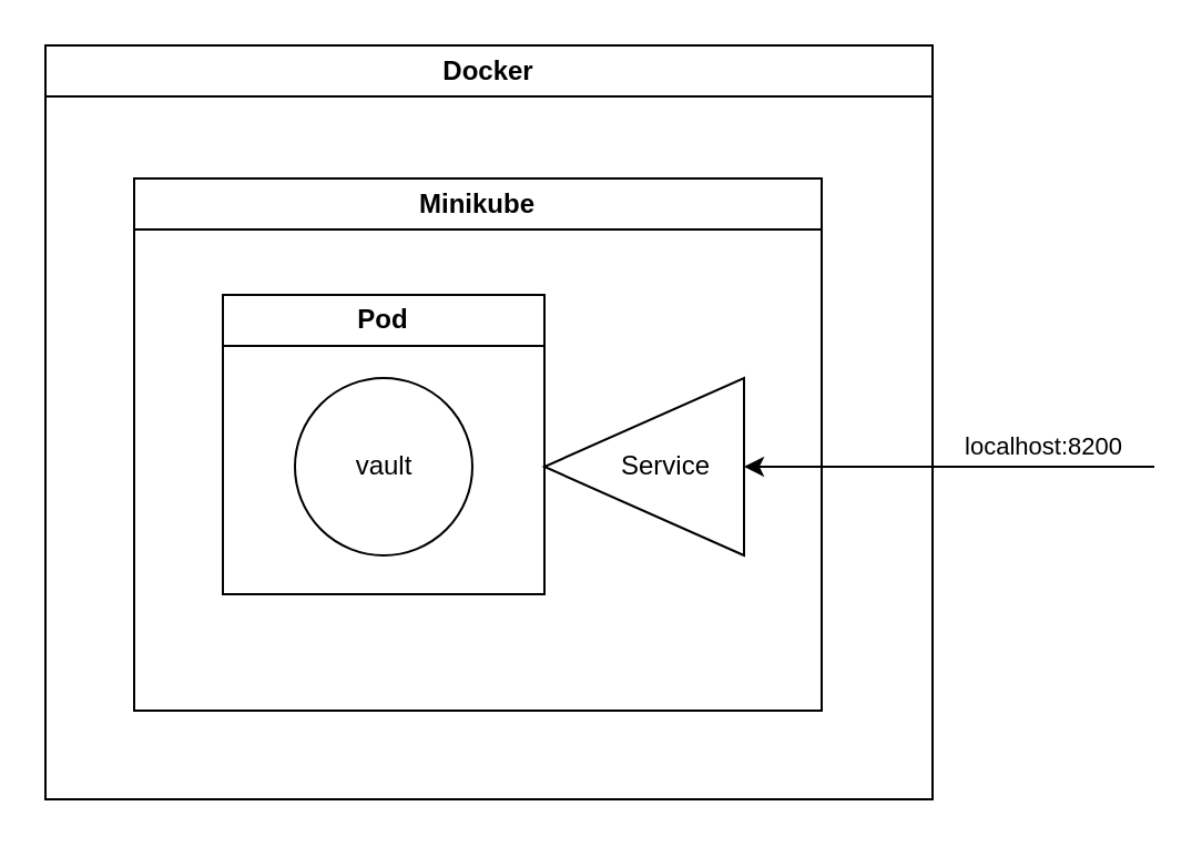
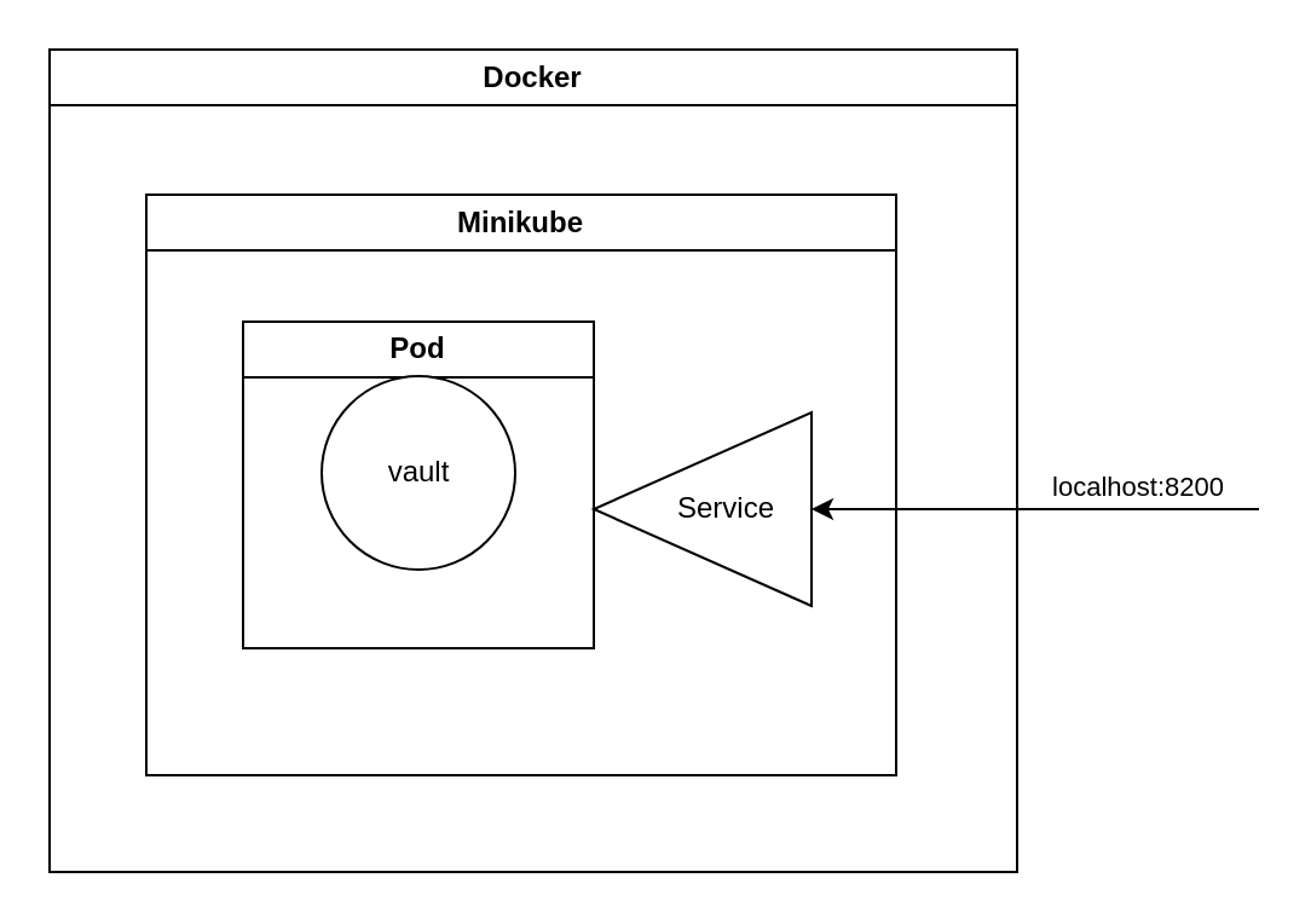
  <mxCell id="0" />
  <mxCell id="1" parent="0" />
  <mxCell id="2" value="Docker" style="swimlane;whiteSpace=wrap;html=1;" vertex="1" parent="1"><mxGeometry x="20" y="20" width="400" height="340" as="geometry" /></mxCell>
  <mxCell id="3" value="Minikube" style="swimlane;whiteSpace=wrap;html=1;" vertex="1" parent="2"><mxGeometry x="40" y="60" width="310" height="240" as="geometry" /></mxCell>
  <mxCell id="4" value="Pod" style="swimlane;whiteSpace=wrap;html=1;" vertex="1" parent="3"><mxGeometry x="40" y="52.5" width="145" height="135" as="geometry" /></mxCell>
- <mxCell id="5" value="vault" style="ellipse;whiteSpace=wrap;html=1;aspect=fixed;" vertex="1" parent="4"><mxGeometry x="32.5" y="37.5" width="80" height="80" as="geometry" /></mxCell>
+ <mxCell id="5" value="vault" style="ellipse;whiteSpace=wrap;html=1;aspect=fixed;" vertex="1" parent="4"><mxGeometry x="32.5" y="22.5" width="80" height="80" as="geometry" /></mxCell>
  <mxCell id="6" value="&amp;nbsp; &amp;nbsp; &amp;nbsp; Service" style="triangle;whiteSpace=wrap;html=1;rotation=0;direction=west;" vertex="1" parent="3"><mxGeometry x="185" y="90" width="90" height="80" as="geometry" /></mxCell>
  <mxCell id="7" value="" style="endArrow=classic;html=1;rounded=0;entryX=0;entryY=0.5;entryDx=0;entryDy=0;" edge="1" parent="1" target="6"><mxGeometry width="50" height="50" relative="1" as="geometry"><mxPoint x="520" y="210" as="sourcePoint" /><mxPoint x="540" y="210" as="targetPoint" /></mxGeometry></mxCell>
  <mxCell id="8" value="localhost:8200" style="edgeLabel;html=1;align=center;verticalAlign=middle;resizable=0;points=[];" vertex="1" connectable="0" parent="7"><mxGeometry x="-0.449" relative="1" as="geometry"><mxPoint y="-10" as="offset" /></mxGeometry></mxCell>
